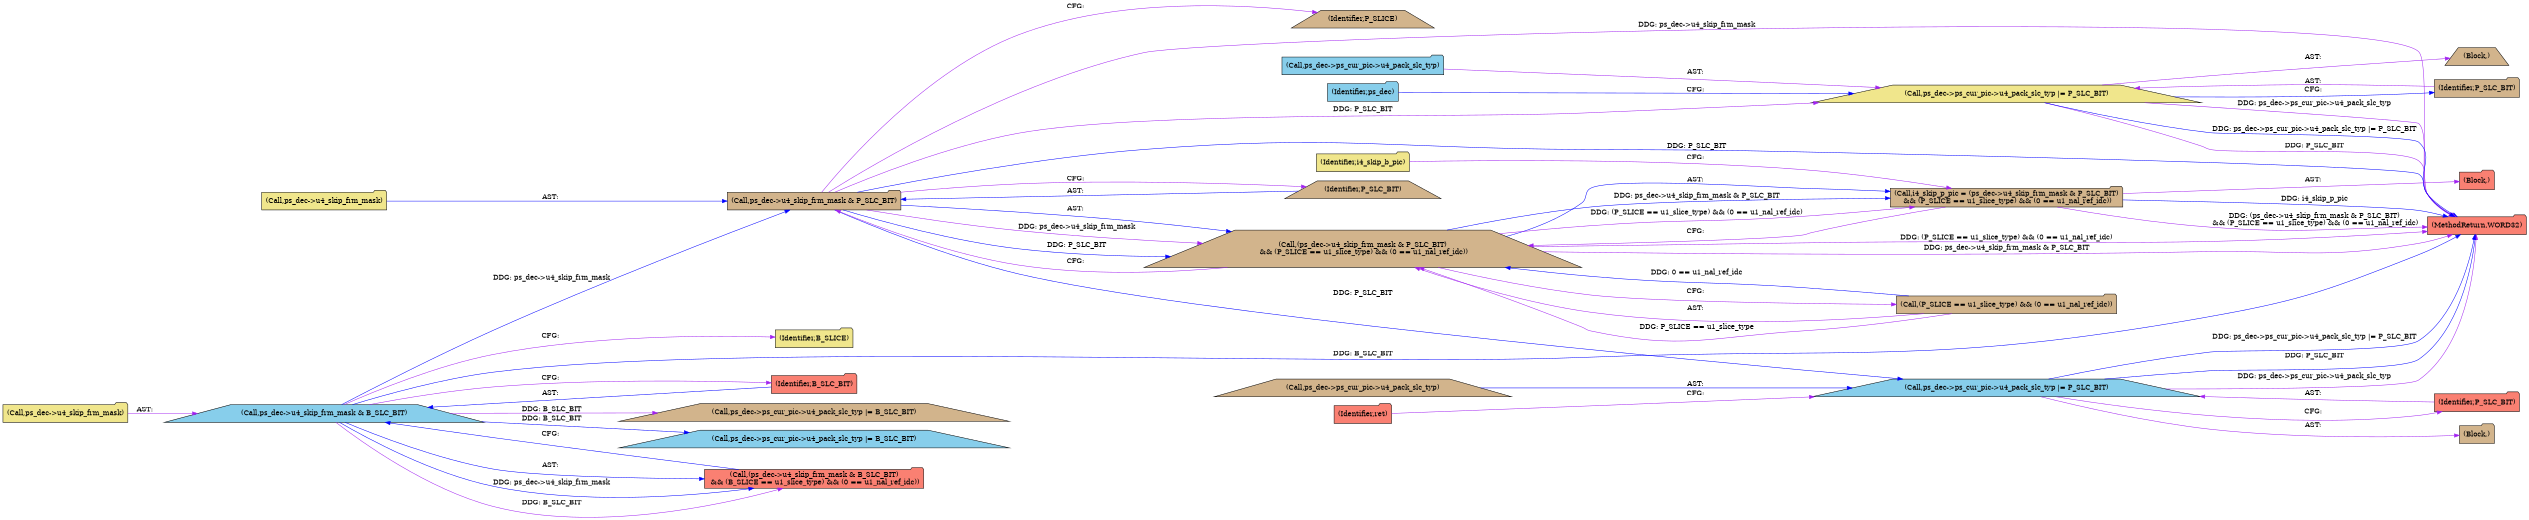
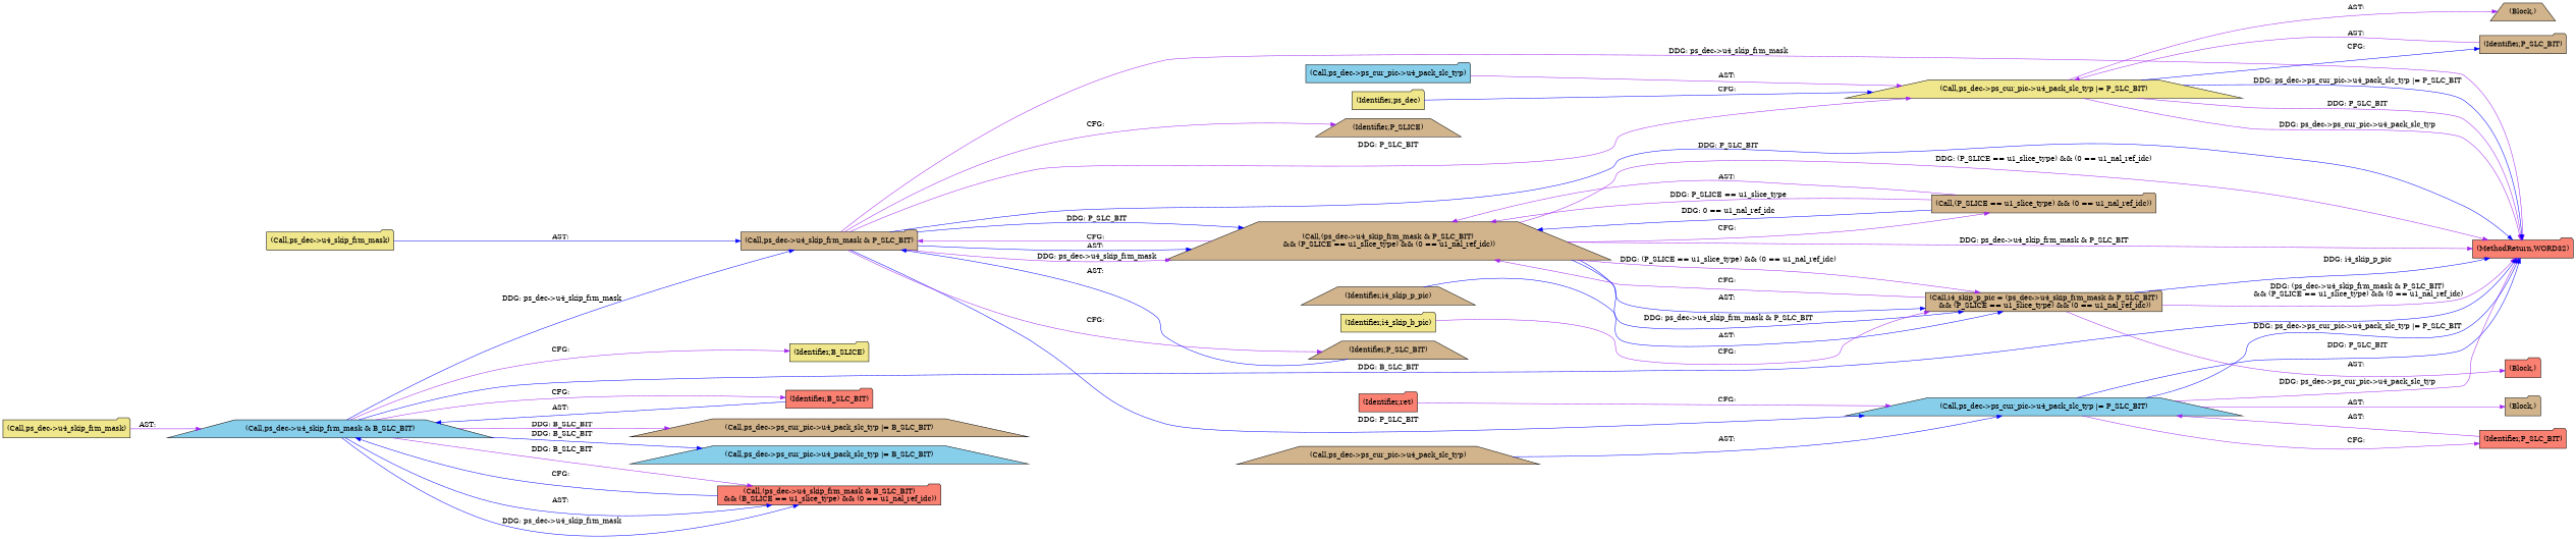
  digraph {
    rankdir=LR
    node [fillcolor=tan shape=folder style=filled]
    edge [color=purple]
    n1 [label="(Call,ps_dec->u4_skip_frm_mask & P_SLC_BIT)"]
    n2 [label="(Call,(ps_dec->u4_skip_frm_mask & P_SLC_BIT)\n && (P_SLICE == u1_slice_type) && (0 == u1_nal_ref_idc))" shape=trapezium]
    n3 [fillcolor=khaki label="(Call,ps_dec->ps_cur_pic->u4_pack_slc_typ |= P_SLC_BIT)" shape=trapezium]
    n4 [fillcolor=skyblue label="(Call,ps_dec->ps_cur_pic->u4_pack_slc_typ |= P_SLC_BIT)" shape=trapezium]
    n5 [fillcolor=salmon label="(MethodReturn,WORD32)"]
    n6 [label="(Identifier,P_SLC_BIT)" shape=trapezium]
    n7 [label="(Identifier,P_SLICE)" shape=trapezium]
    n8 [label="(Call,i4_skip_p_pic = (ps_dec->u4_skip_frm_mask & P_SLC_BIT)\n && (P_SLICE == u1_slice_type) && (0 == u1_nal_ref_idc))"]
    n9 [label="(Call,(P_SLICE == u1_slice_type) && (0 == u1_nal_ref_idc))"]
    n10 [label="(Identifier,P_SLC_BIT)"]
    n11 [label="(Block,)" shape=trapezium]
    n12 [label="(Block,)"]
    n13 [fillcolor=salmon label="(Identifier,P_SLC_BIT)"]
    n14 [fillcolor=skyblue label="(Call,ps_dec->u4_skip_frm_mask & B_SLC_BIT)" shape=trapezium]
    n15 [fillcolor=salmon label="(Identifier,B_SLC_BIT)"]
    n16 [label="(Call,ps_dec->ps_cur_pic->u4_pack_slc_typ |= B_SLC_BIT)" shape=trapezium]
    n17 [fillcolor=skyblue label="(Call,ps_dec->ps_cur_pic->u4_pack_slc_typ |= B_SLC_BIT)" shape=trapezium]
    n18 [fillcolor=salmon label="(Call,(ps_dec->u4_skip_frm_mask & B_SLC_BIT)\n && (B_SLICE == u1_slice_type) && (0 == u1_nal_ref_idc))"]
    n19 [fillcolor=khaki label="(Identifier,B_SLICE)"]
    n20 [fillcolor=salmon label="(Block,)"]
    n21 [fillcolor=khaki label="(Call,ps_dec->u4_skip_frm_mask)"]
+   n22 [label="(Identifier,i4_skip_p_pic)" shape=trapezium]
    n23 [fillcolor=salmon label="(Identifier,ret)"]
    n24 [label="(Call,ps_dec->ps_cur_pic->u4_pack_slc_typ)" shape=trapezium]
    n25 [fillcolor=skyblue label="(Call,ps_dec->ps_cur_pic->u4_pack_slc_typ)"]
    n26 [fillcolor=khaki label="(Call,ps_dec->u4_skip_frm_mask)"]
-   n27 [fillcolor=skyblue label="(Identifier,ps_dec)"]
+   n27 [fillcolor=khaki label="(Identifier,ps_dec)"]
    n28 [fillcolor=khaki label="(Identifier,i4_skip_b_pic)"]
    n1 -> n2 [color=blue label="AST: "]
    n1 -> n2 [label="DDG: ps_dec->u4_skip_frm_mask"]
    n1 -> n2 [color=blue label="DDG: P_SLC_BIT"]
    n1 -> n3 [label="DDG: P_SLC_BIT"]
    n1 -> n4 [color=blue label="DDG: P_SLC_BIT"]
    n1 -> n5 [label="DDG: ps_dec->u4_skip_frm_mask"]
    n1 -> n5 [color=blue label="DDG: P_SLC_BIT"]
    n1 -> n6 [label="CFG: "]
    n1 -> n7 [label="CFG: "]
    n2 -> n1 [label="CFG: "]
    n2 -> n5 [label="DDG: (P_SLICE == u1_slice_type) && (0 == u1_nal_ref_idc)"]
    n2 -> n5 [label="DDG: ps_dec->u4_skip_frm_mask & P_SLC_BIT"]
    n2 -> n8 [color=blue label="AST: "]
    n2 -> n8 [color=blue label="DDG: ps_dec->u4_skip_frm_mask & P_SLC_BIT"]
    n2 -> n8 [label="DDG: (P_SLICE == u1_slice_type) && (0 == u1_nal_ref_idc)"]
    n2 -> n9 [label="CFG: "]
    n3 -> n5 [label="DDG: P_SLC_BIT"]
    n3 -> n5 [label="DDG: ps_dec->ps_cur_pic->u4_pack_slc_typ"]
    n3 -> n5 [color=blue label="DDG: ps_dec->ps_cur_pic->u4_pack_slc_typ |= P_SLC_BIT"]
    n3 -> n10 [color=blue label="CFG: "]
    n3 -> n11 [label="AST: "]
    n4 -> n5 [color=blue label="DDG: P_SLC_BIT"]
    n4 -> n5 [label="DDG: ps_dec->ps_cur_pic->u4_pack_slc_typ"]
    n4 -> n5 [color=blue label="DDG: ps_dec->ps_cur_pic->u4_pack_slc_typ |= P_SLC_BIT"]
    n4 -> n12 [label="AST: "]
    n4 -> n13 [label="CFG: "]
    n6 -> n1 [color=blue label="AST: "]
    n8 -> n2 [label="CFG: "]
    n8 -> n5 [color=blue label="DDG: i4_skip_p_pic"]
    n8 -> n5 [label="DDG: (ps_dec->u4_skip_frm_mask & P_SLC_BIT)\n && (P_SLICE == u1_slice_type) && (0 == u1_nal_ref_idc)"]
    n8 -> n20 [label="AST: "]
    n9 -> n2 [label="AST: "]
    n9 -> n2 [label="DDG: P_SLICE == u1_slice_type"]
    n9 -> n2 [color=blue label="DDG: 0 == u1_nal_ref_idc"]
    n10 -> n3 [label="AST: "]
    n13 -> n4 [label="AST: "]
    n14 -> n1 [color=blue label="DDG: ps_dec->u4_skip_frm_mask"]
    n14 -> n5 [color=blue label="DDG: B_SLC_BIT"]
    n14 -> n15 [label="CFG: "]
    n14 -> n16 [label="DDG: B_SLC_BIT"]
    n14 -> n17 [color=blue label="DDG: B_SLC_BIT"]
    n14 -> n18 [color=blue label="AST: "]
    n14 -> n18 [color=blue label="DDG: ps_dec->u4_skip_frm_mask"]
    n14 -> n18 [label="DDG: B_SLC_BIT"]
    n14 -> n19 [label="CFG: "]
    n15 -> n14 [color=blue label="AST: "]
    n18 -> n14 [color=blue label="CFG: "]
    n21 -> n1 [color=blue label="AST: "]
+   n22 -> n8 [color=blue label="AST: "]
    n23 -> n4 [label="CFG: "]
    n24 -> n4 [color=blue label="AST: "]
    n25 -> n3 [label="AST: "]
    n26 -> n14 [label="AST: "]
    n27 -> n3 [color=blue label="CFG: "]
    n28 -> n8 [label="CFG: "]
  }
